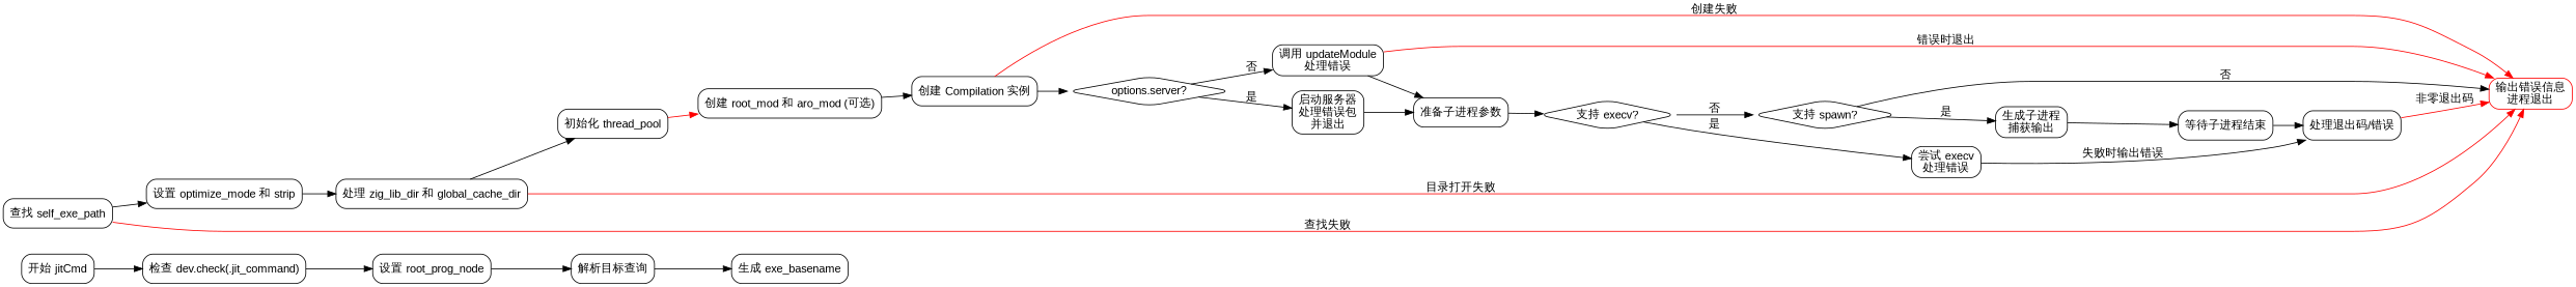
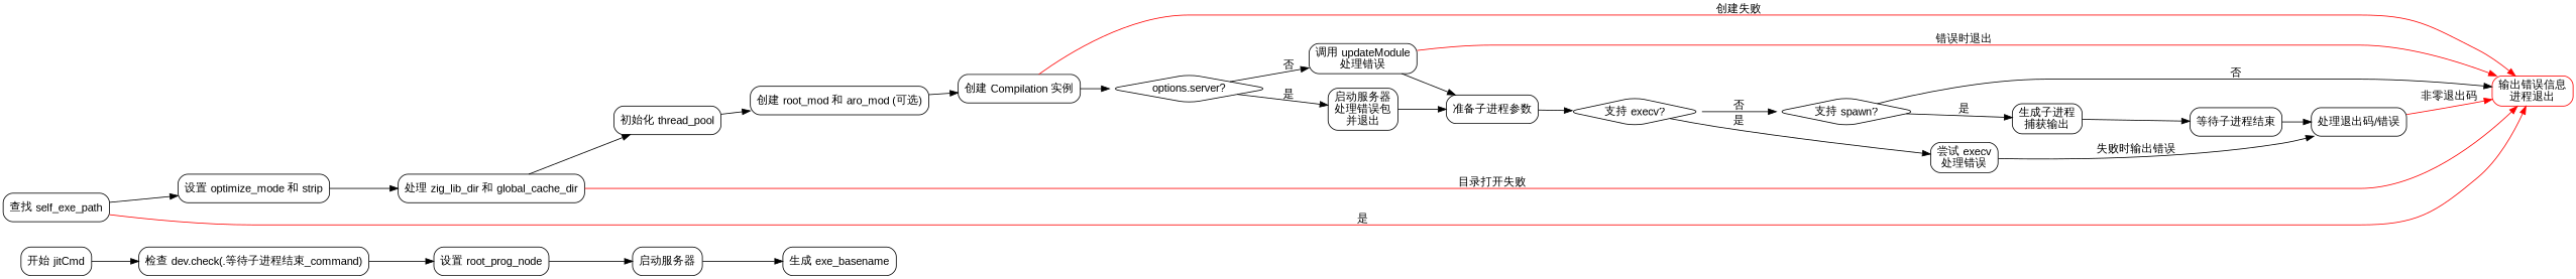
  digraph {
    rankdir=LR
    node [fontname=Arial shape=rectangle style=rounded]
    edge [fontname=Arial]
    n1 [label="开始 jitCmd"]
-   n2 [label="检查 dev.check(.jit_command)"]
+   n2 [label="检查 dev.check(.等待子进程结束_command)"]
    n3 [label="设置 root_prog_node"]
-   n4 [label="解析目标查询"]
+   n4 [label="启动服务器"]
    n5 [label="生成 exe_basename"]
    n6 [label="查找 self_exe_path"]
    n7 [label="设置 optimize_mode 和 strip"]
    n8 [color=red label="输出错误信息\n进程退出"]
    n9 [label="处理 zig_lib_dir 和 global_cache_dir"]
    n10 [label="初始化 thread_pool"]
    n11 [label="创建 root_mod 和 aro_mod (可选)"]
    n12 [label="创建 Compilation 实例"]
    n13 [label="options.server?" shape=diamond]
    n14 [label="启动服务器\n处理错误包\n并退出"]
    n15 [label="调用 updateModule\n处理错误"]
    n16 [label="准备子进程参数"]
    n17 [label="支持 execv?" shape=diamond]
    n18 [label="尝试 execv\n处理错误"]
    n19 [label="支持 spawn?" shape=diamond]
    n20 [label="处理退出码/错误"]
    n21 [label="生成子进程\n捕获输出"]
    n22 [label="等待子进程结束"]
    n1 -> n2
    n2 -> n3
    n3 -> n4
    n4 -> n5
    n6 -> n7
-   n6 -> n8 [color=red label="查找失败"]
+   n6 -> n8 [color=red label="是"]
    n7 -> n9
    n9 -> n8 [color=red label="目录打开失败"]
    n9 -> n10
-   n10 -> n11 [color=red]
+   n10 -> n11
    n11 -> n12
    n12 -> n8 [color=red label="创建失败"]
    n12 -> n13
    n13 -> n14 [label="是"]
    n13 -> n15 [label="否"]
    n14 -> n16
    n15 -> n8 [color=red label="错误时退出"]
    n15 -> n16
    n16 -> n17
    n17 -> n18 [label="是"]
    n17 -> n19 [label="否"]
    n18 -> n20 [label="失败时输出错误"]
    n19 -> n8 [label="否"]
    n19 -> n21 [label="是"]
    n20 -> n8 [color=red label="非零退出码"]
    n21 -> n22
    n22 -> n20
  }
